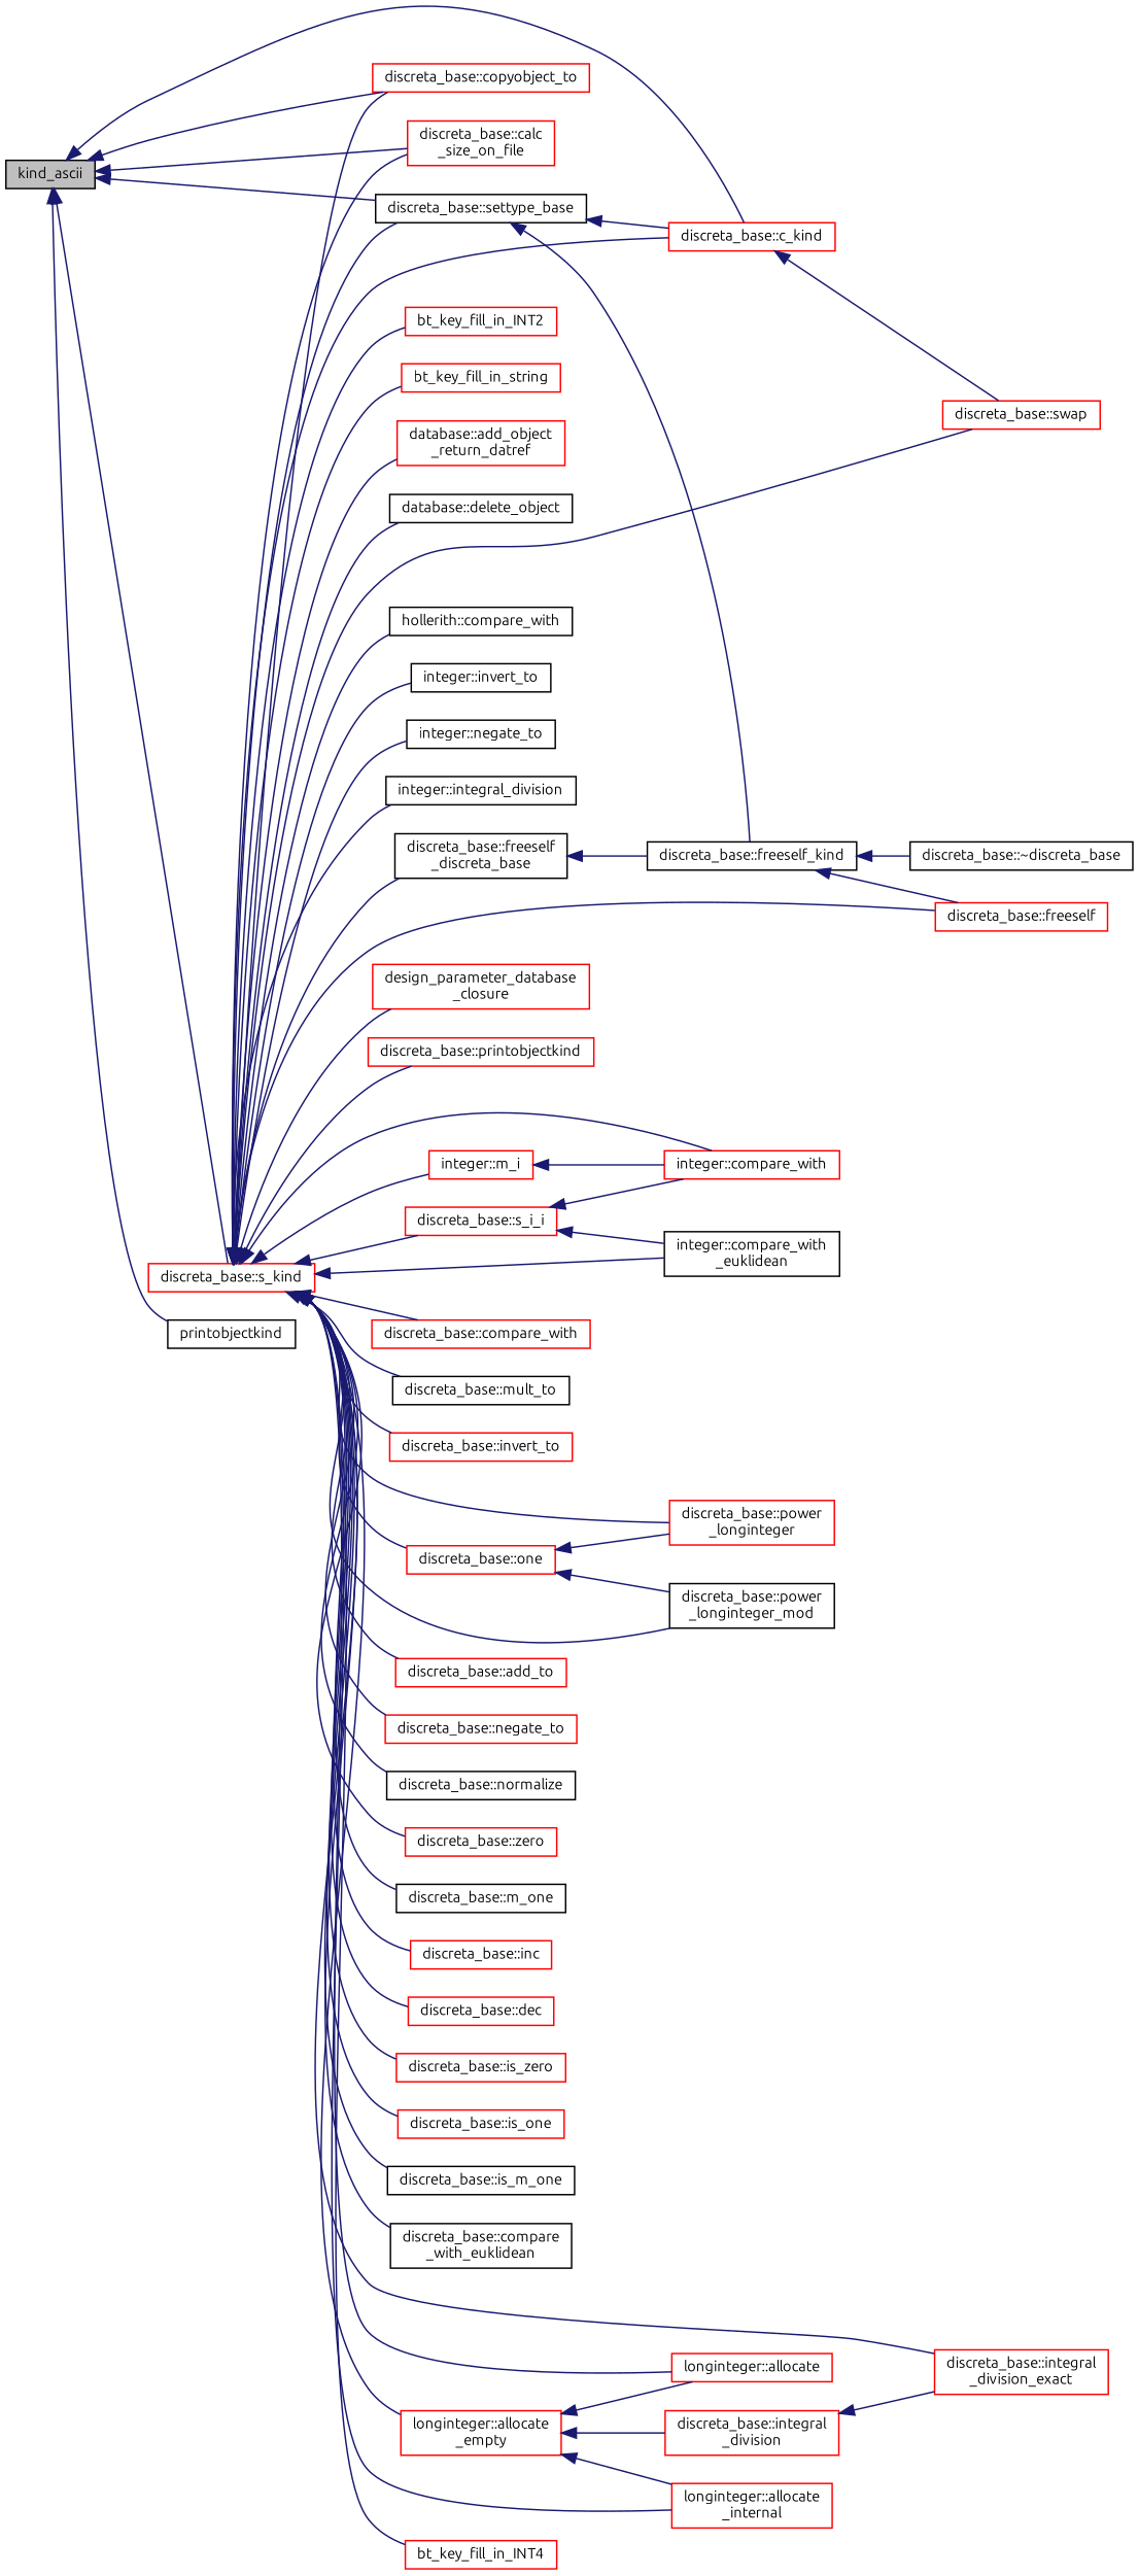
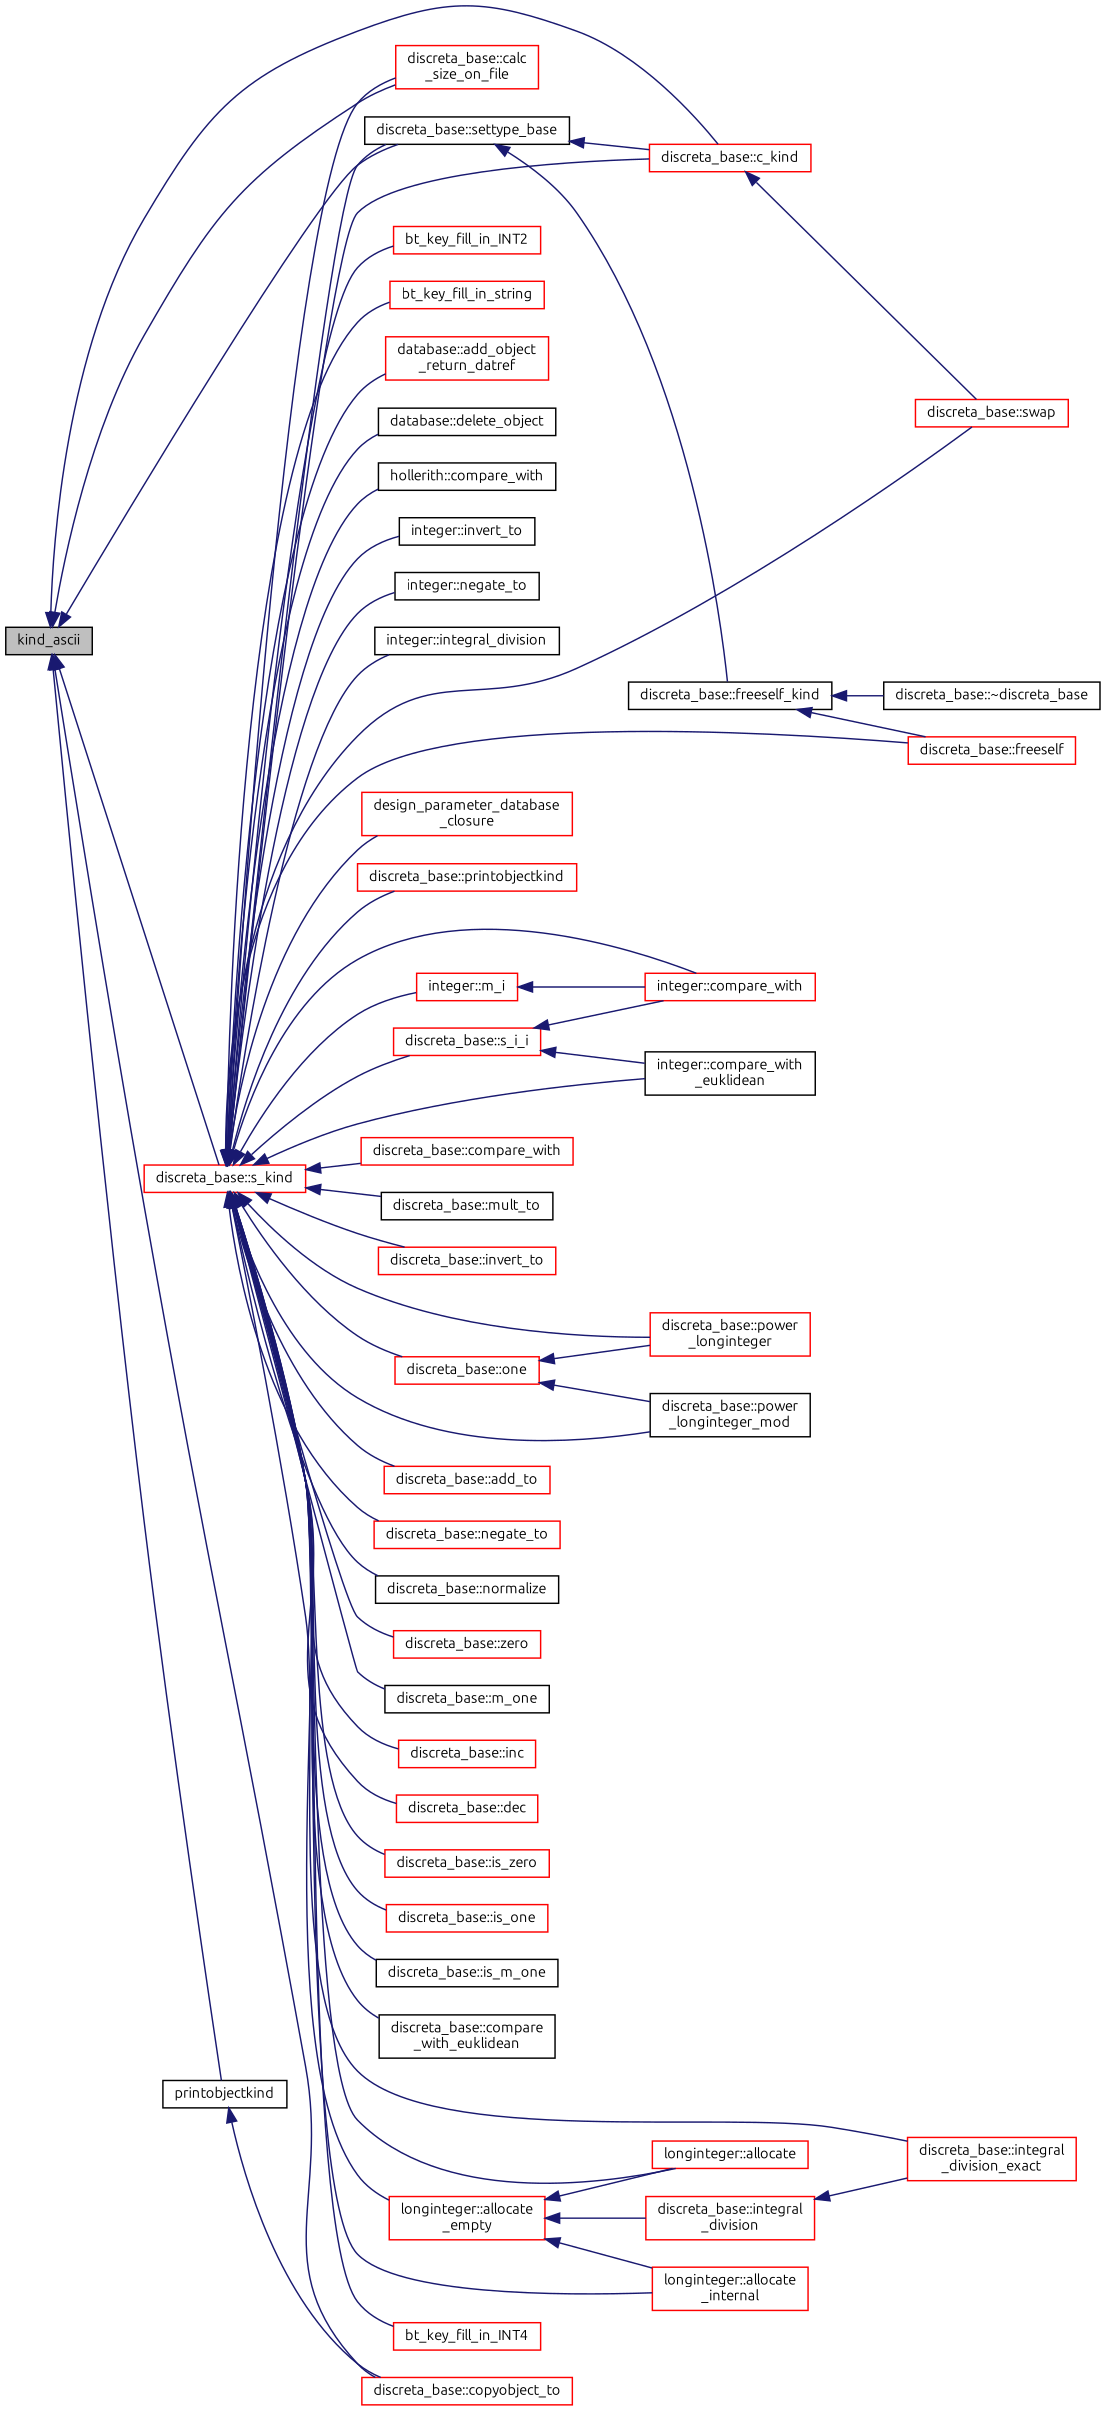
  digraph {
    fontname=Ubuntu
    rankdir=LR
    node [color=red fillcolor=white fontname=Ubuntu fontsize=10 shape=record style=filled]
    edge [color=midnightblue dir=back fontname=Ubuntu fontsize=10 labelfontname=Helvetica labelfontsize=10 style=solid]
    n1 [color=black fillcolor=grey75 fontcolor=black height=0.2 label=kind_ascii width=0.4]
    n2 [color=black height=0.2 label="discreta_base::settype_base" width=0.4]
    n3 [height=0.2 label="discreta_base::c_kind" width=0.4]
    n4 [height=0.2 label="discreta_base::s_kind" width=0.4]
    n5 [height=0.2 label="discreta_base::copyobject_to" width=0.4]
    n6 [height=0.2 label="discreta_base::calc\l_size_on_file" width=0.4]
    n7 [color=black height=0.2 label=printobjectkind width=0.4]
    n8 [color=black height=0.2 label="discreta_base::freeself_kind" width=0.4]
    n9 [color=black height=0.2 label="discreta_base::~discreta_base" width=0.4]
    n10 [height=0.2 label="discreta_base::freeself" width=0.4]
    n11 [height=0.2 label="discreta_base::swap" width=0.4]
    n12 [height=0.2 label="design_parameter_database\l_closure" width=0.4]
-   n13 [color=black height=0.2 label="discreta_base::freeself\l_discreta_base" width=0.4]
    n14 [height=0.2 label="discreta_base::printobjectkind" width=0.4]
    n15 [height=0.2 label="discreta_base::s_i_i" width=0.4]
    n16 [height=0.2 label="integer::compare_with" width=0.4]
    n17 [color=black height=0.2 label="integer::compare_with\l_euklidean" width=0.4]
    n18 [height=0.2 label="discreta_base::compare_with" width=0.4]
    n19 [color=black height=0.2 label="discreta_base::mult_to" width=0.4]
    n20 [height=0.2 label="discreta_base::invert_to" width=0.4]
    n21 [height=0.2 label="discreta_base::power\l_longinteger" width=0.4]
    n22 [color=black height=0.2 label="discreta_base::power\l_longinteger_mod" width=0.4]
    n23 [height=0.2 label="discreta_base::add_to" width=0.4]
    n24 [height=0.2 label="discreta_base::negate_to" width=0.4]
    n25 [color=black height=0.2 label="discreta_base::normalize" width=0.4]
    n26 [height=0.2 label="discreta_base::zero" width=0.4]
    n27 [height=0.2 label="discreta_base::one" width=0.4]
    n28 [color=black height=0.2 label="discreta_base::m_one" width=0.4]
    n29 [height=0.2 label="discreta_base::inc" width=0.4]
    n30 [height=0.2 label="discreta_base::dec" width=0.4]
    n31 [height=0.2 label="discreta_base::is_zero" width=0.4]
    n32 [height=0.2 label="discreta_base::is_one" width=0.4]
    n33 [color=black height=0.2 label="discreta_base::is_m_one" width=0.4]
    n34 [color=black height=0.2 label="discreta_base::compare\l_with_euklidean" width=0.4]
    n35 [height=0.2 label="discreta_base::integral\l_division_exact" width=0.4]
    n36 [height=0.2 label=bt_key_fill_in_INT4 width=0.4]
    n37 [height=0.2 label=bt_key_fill_in_INT2 width=0.4]
    n38 [height=0.2 label=bt_key_fill_in_string width=0.4]
    n39 [height=0.2 label="database::add_object\l_return_datref" width=0.4]
    n40 [color=black height=0.2 label="database::delete_object" width=0.4]
    n41 [color=black height=0.2 label="hollerith::compare_with" width=0.4]
    n42 [height=0.2 label="integer::m_i" width=0.4]
    n43 [color=black height=0.2 label="integer::invert_to" width=0.4]
    n44 [color=black height=0.2 label="integer::negate_to" width=0.4]
    n45 [color=black height=0.2 label="integer::integral_division" width=0.4]
    n46 [height=0.2 label="longinteger::allocate" width=0.4]
    n47 [height=0.2 label="longinteger::allocate\l_internal" width=0.4]
    n48 [height=0.2 label="longinteger::allocate\l_empty" width=0.4]
    n49 [height=0.2 label="discreta_base::integral\l_division" width=0.4]
    n1 -> n2
    n1 -> n3
    n1 -> n4
    n1 -> n5
    n1 -> n6
    n1 -> n7
    n2 -> n3
    n2 -> n8
    n3 -> n11
    n4 -> n2
    n4 -> n3
-   n4 -> n5
+   n7 -> n5
    n4 -> n6
    n4 -> n10
    n4 -> n11
    n4 -> n12
-   n4 -> n13
    n4 -> n14
    n4 -> n15
    n4 -> n16
    n4 -> n17
    n4 -> n18
    n4 -> n19
    n4 -> n20
    n4 -> n21
    n4 -> n22
    n4 -> n23
    n4 -> n24
    n4 -> n25
    n4 -> n26
    n4 -> n27
    n4 -> n28
    n4 -> n29
    n4 -> n30
    n4 -> n31
    n4 -> n32
    n4 -> n33
    n4 -> n34
    n4 -> n35
    n4 -> n36
    n4 -> n37
    n4 -> n38
    n4 -> n39
    n4 -> n40
    n4 -> n41
    n4 -> n42
    n4 -> n43
    n4 -> n44
    n4 -> n45
    n4 -> n46
    n4 -> n47
    n4 -> n48
    n8 -> n9
    n8 -> n10
-   n13 -> n8
    n15 -> n16
    n15 -> n17
    n27 -> n21
    n27 -> n22
    n42 -> n16
    n48 -> n46
    n48 -> n47
    n48 -> n49
    n49 -> n35
  }
